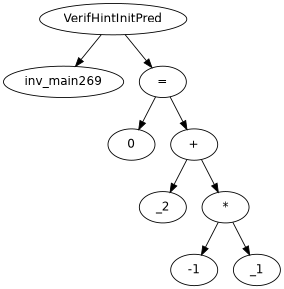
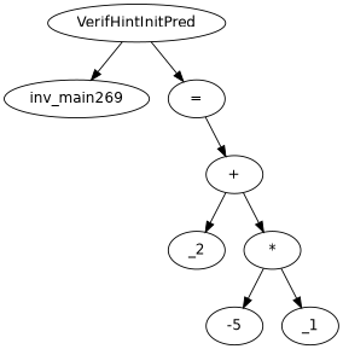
  digraph {
    fontname="DejaVu Sans"
    node [fontname="DejaVu Sans"]
    edge [fontname="DejaVu Sans"]
    n1 [label=inv_main269]
    n2 [label=VerifHintInitPred]
    n3 [label="="]
-   n4 [label=0]
    n5 [label="+"]
    n6 [label=_2]
    n7 [label="*"]
-   n8 [label=-1]
+   n8 [label=-5]
    n9 [label=_1]
    n2 -> n1
    n2 -> n3
-   n3 -> n4
    n3 -> n5
    n5 -> n6
    n5 -> n7
    n7 -> n8
    n7 -> n9
  }
